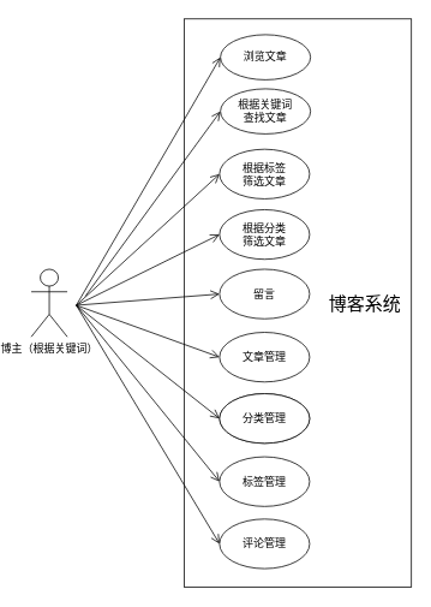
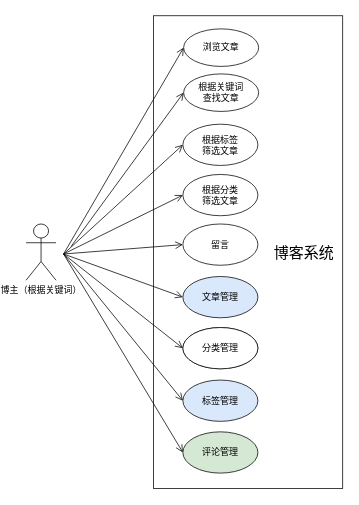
  <mxCell id="0" />
  <mxCell id="1" parent="0" />
  <mxCell id="2" value="浏览文章" style="ellipse;whiteSpace=wrap;html=1;" vertex="1" parent="1"><mxGeometry x="230" y="38" width="100" height="50" as="geometry" /></mxCell>
  <mxCell id="3" value="根据关键词&lt;br&gt;查找文章" style="ellipse;whiteSpace=wrap;html=1;" vertex="1" parent="1"><mxGeometry x="230" y="118" width="100" height="50" as="geometry" /></mxCell>
  <mxCell id="4" value="根据分类&lt;br&gt;筛选文章&lt;span style=&quot;color: rgba(0, 0, 0, 0); font-family: monospace; font-size: 0px; text-align: start;&quot;&gt;%3CmxGraphModel%3E%3Croot%3E%3CmxCell%20id%3D%220%22%2F%3E%3CmxCell%20id%3D%221%22%20parent%3D%220%22%2F%3E%3CmxCell%20id%3D%222%22%20value%3D%22%E6%B5%8F%E8%A7%88%E6%96%87%E7%AB%A0%22%20style%3D%22ellipse%3BwhiteSpace%3Dwrap%3Bhtml%3D1%3B%22%20vertex%3D%221%22%20parent%3D%221%22%3E%3CmxGeometry%20x%3D%22360%22%20y%3D%22410%22%20width%3D%2290%22%20height%3D%2240%22%20as%3D%22geometry%22%2F%3E%3C%2FmxCell%3E%3C%2Froot%3E%3C%2FmxGraphModel%3E&lt;/span&gt;&lt;span style=&quot;color: rgba(0, 0, 0, 0); font-family: monospace; font-size: 0px; text-align: start;&quot;&gt;%3CmxGraphModel%3E%3Croot%3E%3CmxCell%20id%3D%220%22%2F%3E%3CmxCell%20id%3D%221%22%20parent%3D%220%22%2F%3E%3CmxCell%20id%3D%222%22%20value%3D%22%E6%B5%8F%E8%A7%88%E6%96%87%E7%AB%A0%22%20style%3D%22ellipse%3BwhiteSpace%3Dwrap%3Bhtml%3D1%3B%22%20vertex%3D%221%22%20parent%3D%221%22%3E%3CmxGeometry%20x%3D%22360%22%20y%3D%22410%22%20width%3D%2290%22%20height%3D%2240%22%20as%3D%22geometry%22%2F%3E%3C%2FmxCell%3E%3C%2Froot%3E%3C%2FmxGraphModel%3E&lt;/span&gt;" style="ellipse;whiteSpace=wrap;html=1;" vertex="1" parent="1"><mxGeometry x="230" y="288" width="100" height="55" as="geometry" /></mxCell>
  <mxCell id="5" value="根据标签&lt;br&gt;筛选文章&lt;span style=&quot;color: rgba(0, 0, 0, 0); font-family: monospace; font-size: 0px; text-align: start;&quot;&gt;%3CmxGraphModel%3E%3Croot%3E%3CmxCell%20id%3D%220%22%2F%3E%3CmxCell%20id%3D%221%22%20parent%3D%220%22%2F%3E%3CmxCell%20id%3D%222%22%20value%3D%22%E6%B5%8F%E8%A7%88%E6%96%87%E7%AB%A0%22%20style%3D%22ellipse%3BwhiteSpace%3Dwrap%3Bhtml%3D1%3B%22%20vertex%3D%221%22%20parent%3D%221%22%3E%3CmxGeometry%20x%3D%22360%22%20y%3D%22410%22%20width%3D%2290%22%20height%3D%2240%22%20as%3D%22geometry%22%2F%3E%3C%2FmxCell%3E%3C%2Froot%3E%3C%2FmxGraphModel%3E&lt;/span&gt;&lt;span style=&quot;color: rgba(0, 0, 0, 0); font-family: monospace; font-size: 0px; text-align: start;&quot;&gt;%3CmxGraphModel%3E%3Croot%3E%3CmxCell%20id%3D%220%22%2F%3E%3CmxCell%20id%3D%221%22%20parent%3D%220%22%2F%3E%3CmxCell%20id%3D%222%22%20value%3D%22%E6%B5%8F%E8%A7%88%E6%96%87%E7%AB%A0%22%20style%3D%22ellipse%3BwhiteSpace%3Dwrap%3Bhtml%3D1%3B%22%20vertex%3D%221%22%20parent%3D%221%22%3E%3CmxGeometry%20x%3D%22360%22%20y%3D%22410%22%20width%3D%2290%22%20height%3D%2240%22%20as%3D%22geometry%22%2F%3E%3C%2FmxCell%3E%3C%2Froot%3E%3C%2FmxGraphModel%3E&lt;/span&gt;" style="ellipse;whiteSpace=wrap;html=1;" vertex="1" parent="1"><mxGeometry x="230" y="199" width="100" height="55" as="geometry" /></mxCell>
  <mxCell id="6" value="留言" style="ellipse;whiteSpace=wrap;html=1;" vertex="1" parent="1"><mxGeometry x="230" y="376" width="100" height="55" as="geometry" /></mxCell>
  <mxCell id="7" value="&lt;span style=&quot;font-weight: normal;&quot;&gt;&lt;font style=&quot;font-size: 20px;&quot;&gt;博客系统&lt;/font&gt;&lt;/span&gt;" style="text;strokeColor=none;fillColor=none;html=1;fontSize=24;fontStyle=1;verticalAlign=middle;align=center;" vertex="1" parent="1"><mxGeometry x="340" y="203" width="100" height="40" as="geometry" /></mxCell>
  <mxCell id="8" value="博主（根据关键词）" style="shape=umlActor;verticalLabelPosition=bottom;verticalAlign=top;html=1;" vertex="1" parent="1"><mxGeometry x="20" y="298" width="40" height="75" as="geometry" /></mxCell>
  <mxCell id="9" value="" style="html=1;" vertex="1" parent="1"><mxGeometry x="190" y="20.5" width="252" height="630" as="geometry" /></mxCell>
  <mxCell id="10" value="浏览文章" style="ellipse;whiteSpace=wrap;html=1;" vertex="1" parent="1"><mxGeometry x="230" y="38" width="100" height="50" as="geometry" /></mxCell>
  <mxCell id="11" value="根据关键词&lt;br&gt;查找文章" style="ellipse;whiteSpace=wrap;html=1;" vertex="1" parent="1"><mxGeometry x="230" y="98" width="100" height="50" as="geometry" /></mxCell>
  <mxCell id="12" value="根据分类&lt;br&gt;筛选文章&lt;span style=&quot;color: rgba(0, 0, 0, 0); font-family: monospace; font-size: 0px; text-align: start;&quot;&gt;%3CmxGraphModel%3E%3Croot%3E%3CmxCell%20id%3D%220%22%2F%3E%3CmxCell%20id%3D%221%22%20parent%3D%220%22%2F%3E%3CmxCell%20id%3D%222%22%20value%3D%22%E6%B5%8F%E8%A7%88%E6%96%87%E7%AB%A0%22%20style%3D%22ellipse%3BwhiteSpace%3Dwrap%3Bhtml%3D1%3B%22%20vertex%3D%221%22%20parent%3D%221%22%3E%3CmxGeometry%20x%3D%22360%22%20y%3D%22410%22%20width%3D%2290%22%20height%3D%2240%22%20as%3D%22geometry%22%2F%3E%3C%2FmxCell%3E%3C%2Froot%3E%3C%2FmxGraphModel%3E&lt;/span&gt;&lt;span style=&quot;color: rgba(0, 0, 0, 0); font-family: monospace; font-size: 0px; text-align: start;&quot;&gt;%3CmxGraphModel%3E%3Croot%3E%3CmxCell%20id%3D%220%22%2F%3E%3CmxCell%20id%3D%221%22%20parent%3D%220%22%2F%3E%3CmxCell%20id%3D%222%22%20value%3D%22%E6%B5%8F%E8%A7%88%E6%96%87%E7%AB%A0%22%20style%3D%22ellipse%3BwhiteSpace%3Dwrap%3Bhtml%3D1%3B%22%20vertex%3D%221%22%20parent%3D%221%22%3E%3CmxGeometry%20x%3D%22360%22%20y%3D%22410%22%20width%3D%2290%22%20height%3D%2240%22%20as%3D%22geometry%22%2F%3E%3C%2FmxCell%3E%3C%2Froot%3E%3C%2FmxGraphModel%3E&lt;/span&gt;" style="ellipse;whiteSpace=wrap;html=1;" vertex="1" parent="1"><mxGeometry x="229" y="232" width="100" height="55" as="geometry" /></mxCell>
  <mxCell id="13" value="根据标签&lt;br&gt;筛选文章&lt;span style=&quot;color: rgba(0, 0, 0, 0); font-family: monospace; font-size: 0px; text-align: start;&quot;&gt;%3CmxGraphModel%3E%3Croot%3E%3CmxCell%20id%3D%220%22%2F%3E%3CmxCell%20id%3D%221%22%20parent%3D%220%22%2F%3E%3CmxCell%20id%3D%222%22%20value%3D%22%E6%B5%8F%E8%A7%88%E6%96%87%E7%AB%A0%22%20style%3D%22ellipse%3BwhiteSpace%3Dwrap%3Bhtml%3D1%3B%22%20vertex%3D%221%22%20parent%3D%221%22%3E%3CmxGeometry%20x%3D%22360%22%20y%3D%22410%22%20width%3D%2290%22%20height%3D%2240%22%20as%3D%22geometry%22%2F%3E%3C%2FmxCell%3E%3C%2Froot%3E%3C%2FmxGraphModel%3E&lt;/span&gt;&lt;span style=&quot;color: rgba(0, 0, 0, 0); font-family: monospace; font-size: 0px; text-align: start;&quot;&gt;%3CmxGraphModel%3E%3Croot%3E%3CmxCell%20id%3D%220%22%2F%3E%3CmxCell%20id%3D%221%22%20parent%3D%220%22%2F%3E%3CmxCell%20id%3D%222%22%20value%3D%22%E6%B5%8F%E8%A7%88%E6%96%87%E7%AB%A0%22%20style%3D%22ellipse%3BwhiteSpace%3Dwrap%3Bhtml%3D1%3B%22%20vertex%3D%221%22%20parent%3D%221%22%3E%3CmxGeometry%20x%3D%22360%22%20y%3D%22410%22%20width%3D%2290%22%20height%3D%2240%22%20as%3D%22geometry%22%2F%3E%3C%2FmxCell%3E%3C%2Froot%3E%3C%2FmxGraphModel%3E&lt;/span&gt;" style="ellipse;whiteSpace=wrap;html=1;" vertex="1" parent="1"><mxGeometry x="229" y="165" width="100" height="55" as="geometry" /></mxCell>
  <mxCell id="14" value="留言" style="ellipse;whiteSpace=wrap;html=1;" vertex="1" parent="1"><mxGeometry x="229" y="298" width="100" height="55" as="geometry" /></mxCell>
  <mxCell id="15" value="&lt;span style=&quot;font-weight: normal;&quot;&gt;&lt;font style=&quot;font-size: 20px;&quot;&gt;博客系统&lt;/font&gt;&lt;/span&gt;" style="text;strokeColor=none;fillColor=none;html=1;fontSize=24;fontStyle=1;verticalAlign=middle;align=center;" vertex="1" parent="1"><mxGeometry x="340" y="315.5" width="100" height="40" as="geometry" /></mxCell>
  <mxCell id="16" value="" style="endArrow=open;startArrow=none;endFill=0;startFill=0;endSize=8;html=1;verticalAlign=bottom;labelBackgroundColor=none;strokeWidth=1;rounded=0;entryX=0;entryY=0.5;entryDx=0;entryDy=0;" edge="1" parent="1" target="10"><mxGeometry width="160" relative="1" as="geometry"><mxPoint x="70" y="338" as="sourcePoint" /><mxPoint x="220" y="168" as="targetPoint" /></mxGeometry></mxCell>
  <mxCell id="17" value="" style="endArrow=open;startArrow=none;endFill=0;startFill=0;endSize=8;html=1;verticalAlign=bottom;labelBackgroundColor=none;strokeWidth=1;rounded=0;entryX=0;entryY=0.5;entryDx=0;entryDy=0;" edge="1" parent="1" target="11"><mxGeometry width="160" relative="1" as="geometry"><mxPoint x="80" y="328" as="sourcePoint" /><mxPoint x="240" y="73" as="targetPoint" /></mxGeometry></mxCell>
  <mxCell id="18" value="" style="endArrow=open;startArrow=none;endFill=0;startFill=0;endSize=8;html=1;verticalAlign=bottom;labelBackgroundColor=none;strokeWidth=1;rounded=0;entryX=0;entryY=0.5;entryDx=0;entryDy=0;" edge="1" parent="1" target="13"><mxGeometry width="160" relative="1" as="geometry"><mxPoint x="70" y="338" as="sourcePoint" /><mxPoint x="240" y="153" as="targetPoint" /></mxGeometry></mxCell>
  <mxCell id="19" value="" style="endArrow=open;startArrow=none;endFill=0;startFill=0;endSize=8;html=1;verticalAlign=bottom;labelBackgroundColor=none;strokeWidth=1;rounded=0;fontSize=20;entryX=0;entryY=0.5;entryDx=0;entryDy=0;" edge="1" parent="1" target="12"><mxGeometry width="160" relative="1" as="geometry"><mxPoint x="70" y="338" as="sourcePoint" /><mxPoint x="140" y="268" as="targetPoint" /></mxGeometry></mxCell>
  <mxCell id="20" value="" style="endArrow=open;startArrow=none;endFill=0;startFill=0;endSize=8;html=1;verticalAlign=bottom;labelBackgroundColor=none;strokeWidth=1;rounded=0;fontSize=20;entryX=0;entryY=0.5;entryDx=0;entryDy=0;" edge="1" parent="1" target="14"><mxGeometry width="160" relative="1" as="geometry"><mxPoint x="70" y="338" as="sourcePoint" /><mxPoint x="240" y="325" as="targetPoint" /></mxGeometry></mxCell>
- <mxCell id="21" value="文章管理" style="ellipse;whiteSpace=wrap;html=1;" vertex="1" parent="1"><mxGeometry x="229" y="368" width="100" height="55" as="geometry" /></mxCell>
+ <mxCell id="21" value="文章管理" style="ellipse;whiteSpace=wrap;html=1;fillColor=#dae8fc;" vertex="1" parent="1"><mxGeometry x="229" y="368" width="100" height="55" as="geometry" /></mxCell>
  <mxCell id="22" value="" style="endArrow=open;startArrow=none;endFill=0;startFill=0;endSize=8;html=1;verticalAlign=bottom;labelBackgroundColor=none;strokeWidth=1;rounded=0;fontSize=20;entryX=0;entryY=0.5;entryDx=0;entryDy=0;" edge="1" parent="1" target="21"><mxGeometry width="160" relative="1" as="geometry"><mxPoint x="70" y="338" as="sourcePoint" /><mxPoint x="219" y="376" as="targetPoint" /></mxGeometry></mxCell>
  <mxCell id="23" value="分类管理" style="ellipse;whiteSpace=wrap;html=1;" vertex="1" parent="1"><mxGeometry x="229" y="436" width="100" height="55" as="geometry" /></mxCell>
  <mxCell id="24" value="" style="endArrow=open;startArrow=none;endFill=0;startFill=0;endSize=8;html=1;verticalAlign=bottom;labelBackgroundColor=none;strokeWidth=1;rounded=0;fontSize=20;entryX=0;entryY=0.5;entryDx=0;entryDy=0;" edge="1" parent="1" target="23"><mxGeometry width="160" relative="1" as="geometry"><mxPoint x="70" y="338" as="sourcePoint" /><mxPoint x="219" y="444" as="targetPoint" /></mxGeometry></mxCell>
  <mxCell id="25" value="分类管理" style="ellipse;whiteSpace=wrap;html=1;" vertex="1" parent="1"><mxGeometry x="229" y="436" width="100" height="55" as="geometry" /></mxCell>
  <mxCell id="26" value="" style="endArrow=open;startArrow=none;endFill=0;startFill=0;endSize=8;html=1;verticalAlign=bottom;labelBackgroundColor=none;strokeWidth=1;rounded=0;fontSize=20;entryX=0;entryY=0.5;entryDx=0;entryDy=0;" edge="1" parent="1"><mxGeometry width="160" relative="1" as="geometry"><mxPoint x="70" y="338" as="sourcePoint" /><mxPoint x="229" y="533.5" as="targetPoint" /></mxGeometry></mxCell>
- <mxCell id="27" value="标签管理" style="ellipse;whiteSpace=wrap;html=1;" vertex="1" parent="1"><mxGeometry x="229" y="506" width="100" height="55" as="geometry" /></mxCell>
+ <mxCell id="27" value="标签管理" style="ellipse;whiteSpace=wrap;html=1;fillColor=#dae8fc;" vertex="1" parent="1"><mxGeometry x="229" y="506" width="100" height="55" as="geometry" /></mxCell>
  <mxCell id="28" value="" style="endArrow=open;startArrow=none;endFill=0;startFill=0;endSize=8;html=1;verticalAlign=bottom;labelBackgroundColor=none;strokeWidth=1;rounded=0;fontSize=20;entryX=0;entryY=0.5;entryDx=0;entryDy=0;" edge="1" parent="1"><mxGeometry width="160" relative="1" as="geometry"><mxPoint x="70" y="338" as="sourcePoint" /><mxPoint x="229" y="602.5" as="targetPoint" /></mxGeometry></mxCell>
- <mxCell id="29" value="评论管理" style="ellipse;whiteSpace=wrap;html=1;" vertex="1" parent="1"><mxGeometry x="229" y="575" width="100" height="55" as="geometry" /></mxCell>
+ <mxCell id="29" value="评论管理" style="ellipse;whiteSpace=wrap;html=1;fillColor=#d5e8d4;" vertex="1" parent="1"><mxGeometry x="229" y="575" width="100" height="55" as="geometry" /></mxCell>
